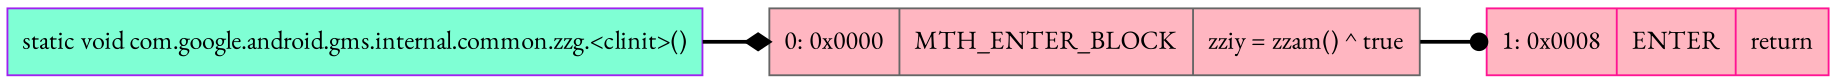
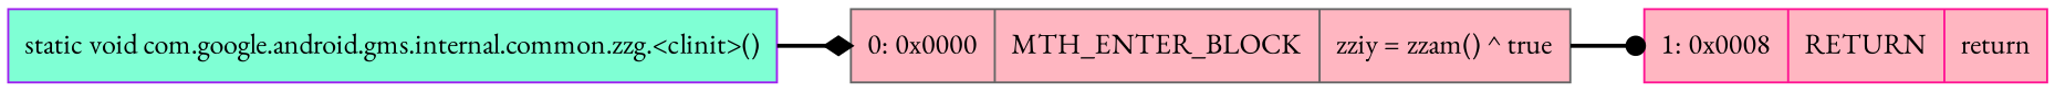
  digraph {
    rankdir=LR
    fontname="EB Garamond"
    node [shape=record style=filled fillcolor=lightpink fontname="EB Garamond"]
    edge [style=bold fontname="EB Garamond"]
    n1 [label="{0\:\ 0x0000|MTH_ENTER_BLOCK\l|zziy = zzam() ^ true\l}" color=gray40]
-   n2 [label="{1\:\ 0x0008|ENTER\l|return\l}" color=deeppink]
+   n2 [label="{1\:\ 0x0008|RETURN\l|return\l}" color=deeppink]
    n3 [label="{static void com.google.android.gms.internal.common.zzg.\<clinit\>() }" fillcolor=aquamarine color=purple]
    n1 -> n2 [arrowhead=dot]
    n3 -> n1 [arrowhead=diamond]
  }
